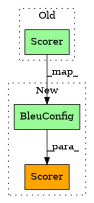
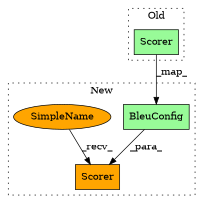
  digraph {
    node [a=32 l="7,1" shape=box style=filled fillcolor=palegreen]
    n1 [l="11,1" label=BleuConfig s="5698,5753"]
    n2 [label=Scorer s="5686,5754" fillcolor=orange]
+   n3 [a=42 l=4 label=SimpleName s=5681 shape=ellipse fillcolor=orange]
    n4 [label=Scorer s="5686,5737"]
    subgraph cluster_1 {
      label=New
      style=dotted
      n1
      n2
+     n3
    }
    subgraph cluster_2 {
      label=Old
      style=dotted
      n4
    }
    n1 -> n2 [label=_para_]
+   n3 -> n2 [label=_recv_]
    n4 -> n1 [label=_map_]
  }
